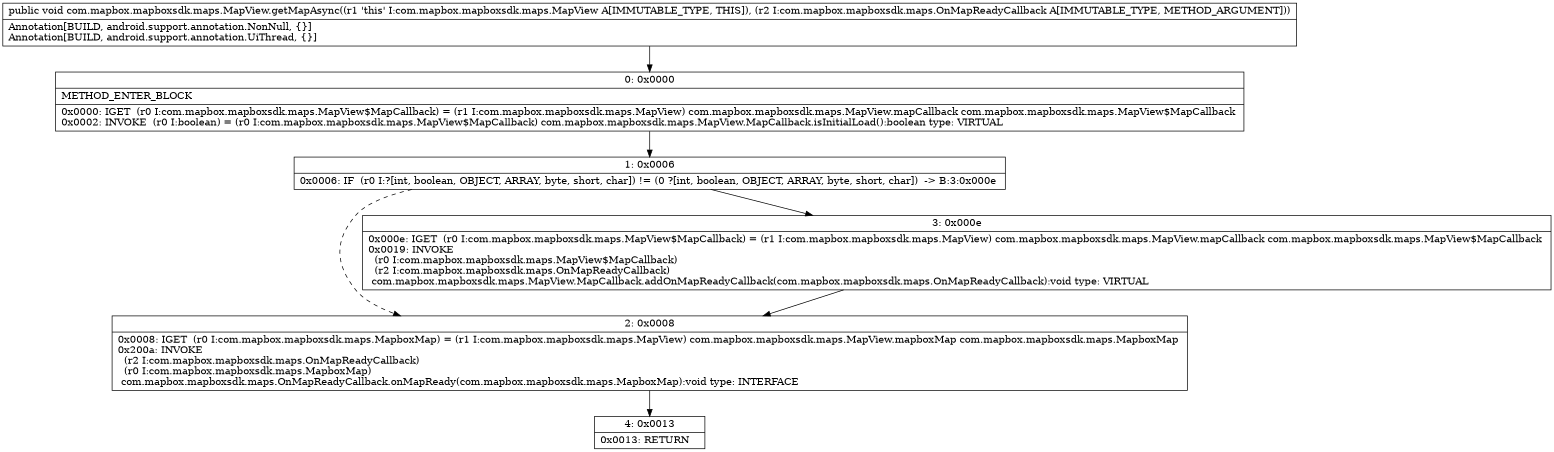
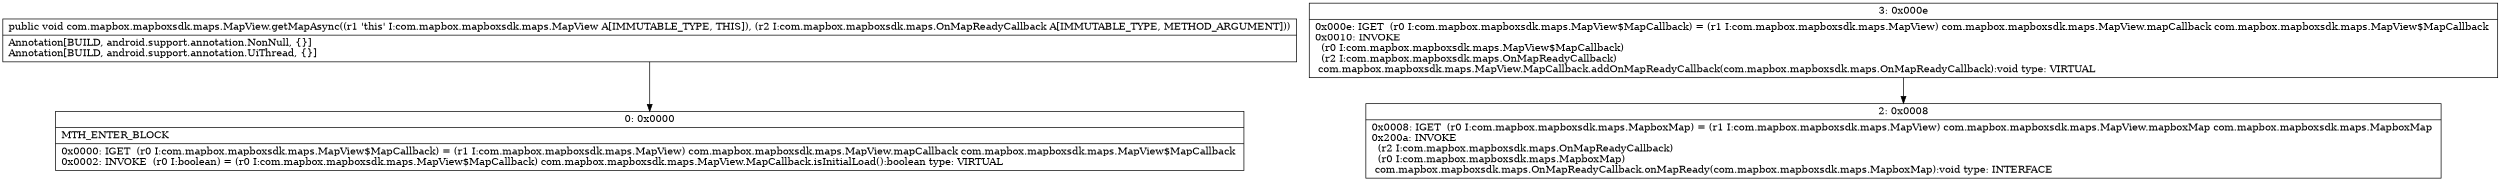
  digraph {
    node [shape=record]
-   n1 [label="{0\:\ 0x0000|METHOD_ENTER_BLOCK\l|0x0000: IGET  (r0 I:com.mapbox.mapboxsdk.maps.MapView$MapCallback) = (r1 I:com.mapbox.mapboxsdk.maps.MapView) com.mapbox.mapboxsdk.maps.MapView.mapCallback com.mapbox.mapboxsdk.maps.MapView$MapCallback \l0x0002: INVOKE  (r0 I:boolean) = (r0 I:com.mapbox.mapboxsdk.maps.MapView$MapCallback) com.mapbox.mapboxsdk.maps.MapView.MapCallback.isInitialLoad():boolean type: VIRTUAL \l}"]
-   n2 [label="{1\:\ 0x0006|0x0006: IF  (r0 I:?[int, boolean, OBJECT, ARRAY, byte, short, char]) != (0 ?[int, boolean, OBJECT, ARRAY, byte, short, char])  \-\> B:3:0x000e \l}"]
+   n1 [label="{0\:\ 0x0000|MTH_ENTER_BLOCK\l|0x0000: IGET  (r0 I:com.mapbox.mapboxsdk.maps.MapView$MapCallback) = (r1 I:com.mapbox.mapboxsdk.maps.MapView) com.mapbox.mapboxsdk.maps.MapView.mapCallback com.mapbox.mapboxsdk.maps.MapView$MapCallback \l0x0002: INVOKE  (r0 I:boolean) = (r0 I:com.mapbox.mapboxsdk.maps.MapView$MapCallback) com.mapbox.mapboxsdk.maps.MapView.MapCallback.isInitialLoad():boolean type: VIRTUAL \l}"]
    n3 [label="{2\:\ 0x0008|0x0008: IGET  (r0 I:com.mapbox.mapboxsdk.maps.MapboxMap) = (r1 I:com.mapbox.mapboxsdk.maps.MapView) com.mapbox.mapboxsdk.maps.MapView.mapboxMap com.mapbox.mapboxsdk.maps.MapboxMap \l0x200a: INVOKE  \l  (r2 I:com.mapbox.mapboxsdk.maps.OnMapReadyCallback)\l  (r0 I:com.mapbox.mapboxsdk.maps.MapboxMap)\l com.mapbox.mapboxsdk.maps.OnMapReadyCallback.onMapReady(com.mapbox.mapboxsdk.maps.MapboxMap):void type: INTERFACE \l}"]
-   n4 [label="{3\:\ 0x000e|0x000e: IGET  (r0 I:com.mapbox.mapboxsdk.maps.MapView$MapCallback) = (r1 I:com.mapbox.mapboxsdk.maps.MapView) com.mapbox.mapboxsdk.maps.MapView.mapCallback com.mapbox.mapboxsdk.maps.MapView$MapCallback \l0x0019: INVOKE  \l  (r0 I:com.mapbox.mapboxsdk.maps.MapView$MapCallback)\l  (r2 I:com.mapbox.mapboxsdk.maps.OnMapReadyCallback)\l com.mapbox.mapboxsdk.maps.MapView.MapCallback.addOnMapReadyCallback(com.mapbox.mapboxsdk.maps.OnMapReadyCallback):void type: VIRTUAL \l}"]
-   n5 [label="{4\:\ 0x0013|0x0013: RETURN   \l}"]
+   n4 [label="{3\:\ 0x000e|0x000e: IGET  (r0 I:com.mapbox.mapboxsdk.maps.MapView$MapCallback) = (r1 I:com.mapbox.mapboxsdk.maps.MapView) com.mapbox.mapboxsdk.maps.MapView.mapCallback com.mapbox.mapboxsdk.maps.MapView$MapCallback \l0x0010: INVOKE  \l  (r0 I:com.mapbox.mapboxsdk.maps.MapView$MapCallback)\l  (r2 I:com.mapbox.mapboxsdk.maps.OnMapReadyCallback)\l com.mapbox.mapboxsdk.maps.MapView.MapCallback.addOnMapReadyCallback(com.mapbox.mapboxsdk.maps.OnMapReadyCallback):void type: VIRTUAL \l}"]
    n6 [label="{public void com.mapbox.mapboxsdk.maps.MapView.getMapAsync((r1 'this' I:com.mapbox.mapboxsdk.maps.MapView A[IMMUTABLE_TYPE, THIS]), (r2 I:com.mapbox.mapboxsdk.maps.OnMapReadyCallback A[IMMUTABLE_TYPE, METHOD_ARGUMENT]))  | Annotation[BUILD, android.support.annotation.NonNull, \{\}]\lAnnotation[BUILD, android.support.annotation.UiThread, \{\}]\l}"]
-   n1 -> n2
-   n2 -> n3 [style=dashed]
-   n2 -> n4
-   n3 -> n5
    n4 -> n3
    n6 -> n1
  }
